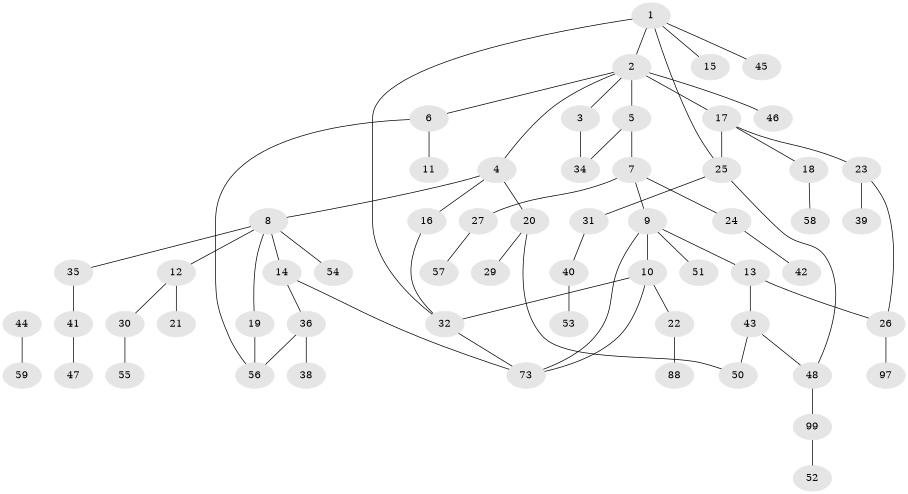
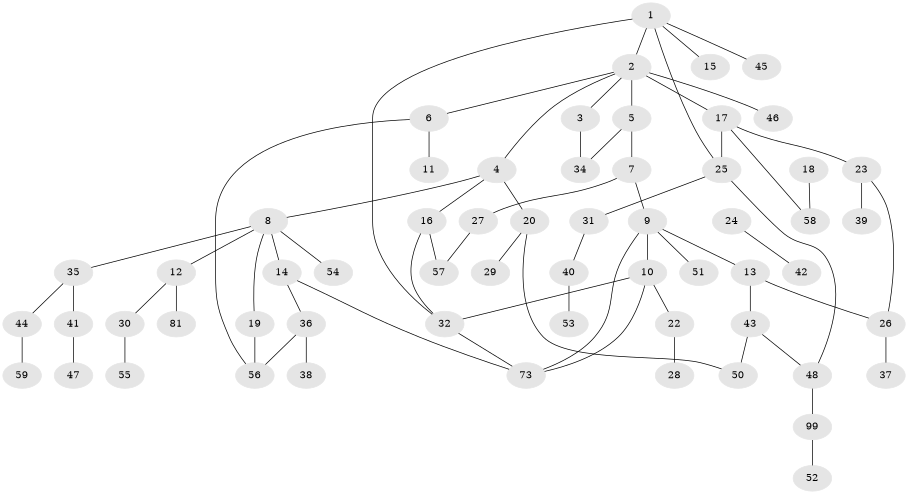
  graph {
    node [color=gray90 style=filled]
    edge [weight=1.0]
    1
    2
    15
    25
    32
    45
    3
    4
    5
    6
    17
    46
    31
    48
    n15 [label=73]
    34
    8
    16
    20
    7
    11
    56
    18
    23
    12
    14
    19
    35
    54
    57
    29
    50
    9
    24
    27
    10
    13
    51
    42
-   21
+   21 [label=81]
    30
    36
    41
    44
    22
    26
    43
-   28 [label=88]
+   28
    55
-   37 [label=97]
+   37
    38
    58
    39
    40
    n55 [label=99]
    53
    47
    59
    52
    1 -- 2 [weight=2.0]
    1 -- 15
    1 -- 25
    1 -- 32
    1 -- 45
    2 -- 3
    2 -- 4
    2 -- 5
    2 -- 6
    2 -- 17
    2 -- 46
    25 -- 31
    25 -- 48
    32 -- n15
    3 -- 34
    4 -- 8
    4 -- 16
    4 -- 20
    5 -- 34
    5 -- 7
    6 -- 11
    6 -- 56
    17 -- 25 [weight=2.0]
-   17 -- 18
+   17 -- 58
    17 -- 23
    31 -- 40
    48 -- n55 [weight=2.0]
    8 -- 12
    8 -- 14
    8 -- 19
    8 -- 35
    8 -- 54
    16 -- 32
+   16 -- 57
    20 -- 29
    20 -- 50
    7 -- 9
-   7 -- 24
    7 -- 27 [weight=2.0]
    18 -- 58
    23 -- 26
    23 -- 39
    12 -- 21
    12 -- 30
    14 -- n15
    14 -- 36
    19 -- 56
    35 -- 41
+   35 -- 44
    9 -- n15
    9 -- 10
    9 -- 13
    9 -- 51
    24 -- 42 [weight=2.0]
    27 -- 57
    10 -- 32
    10 -- n15
    10 -- 22
    13 -- 26
    13 -- 43
    30 -- 55
    36 -- 56
    36 -- 38
    41 -- 47
    44 -- 59
    22 -- 28
    26 -- 37
    43 -- 48
    43 -- 50
    40 -- 53
    n55 -- 52
  }
